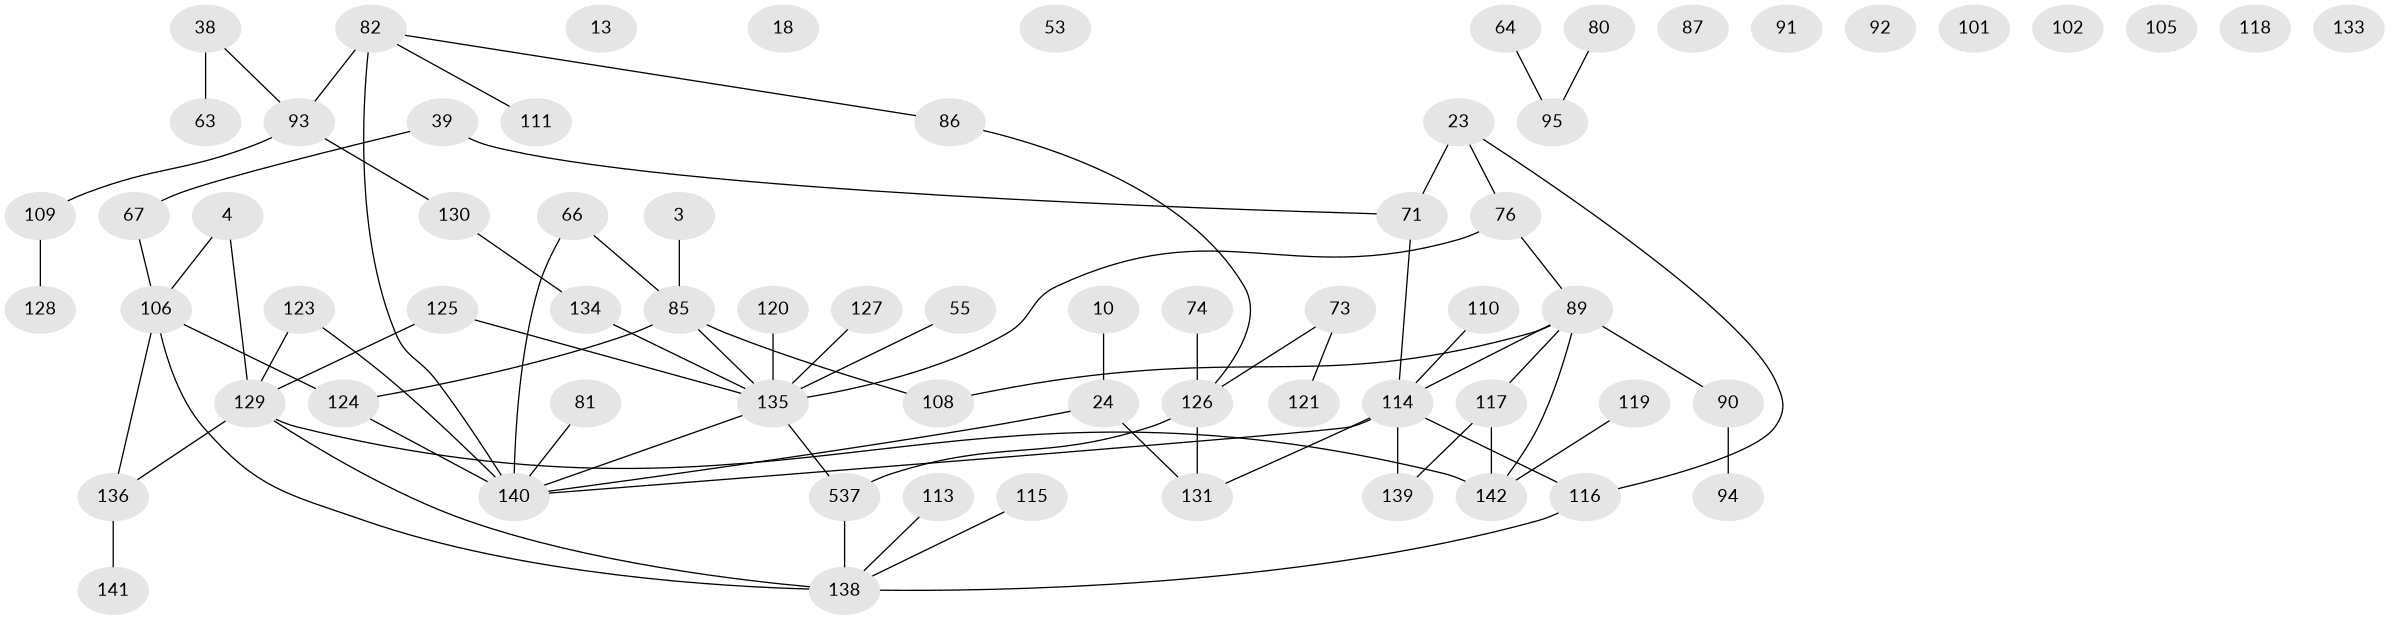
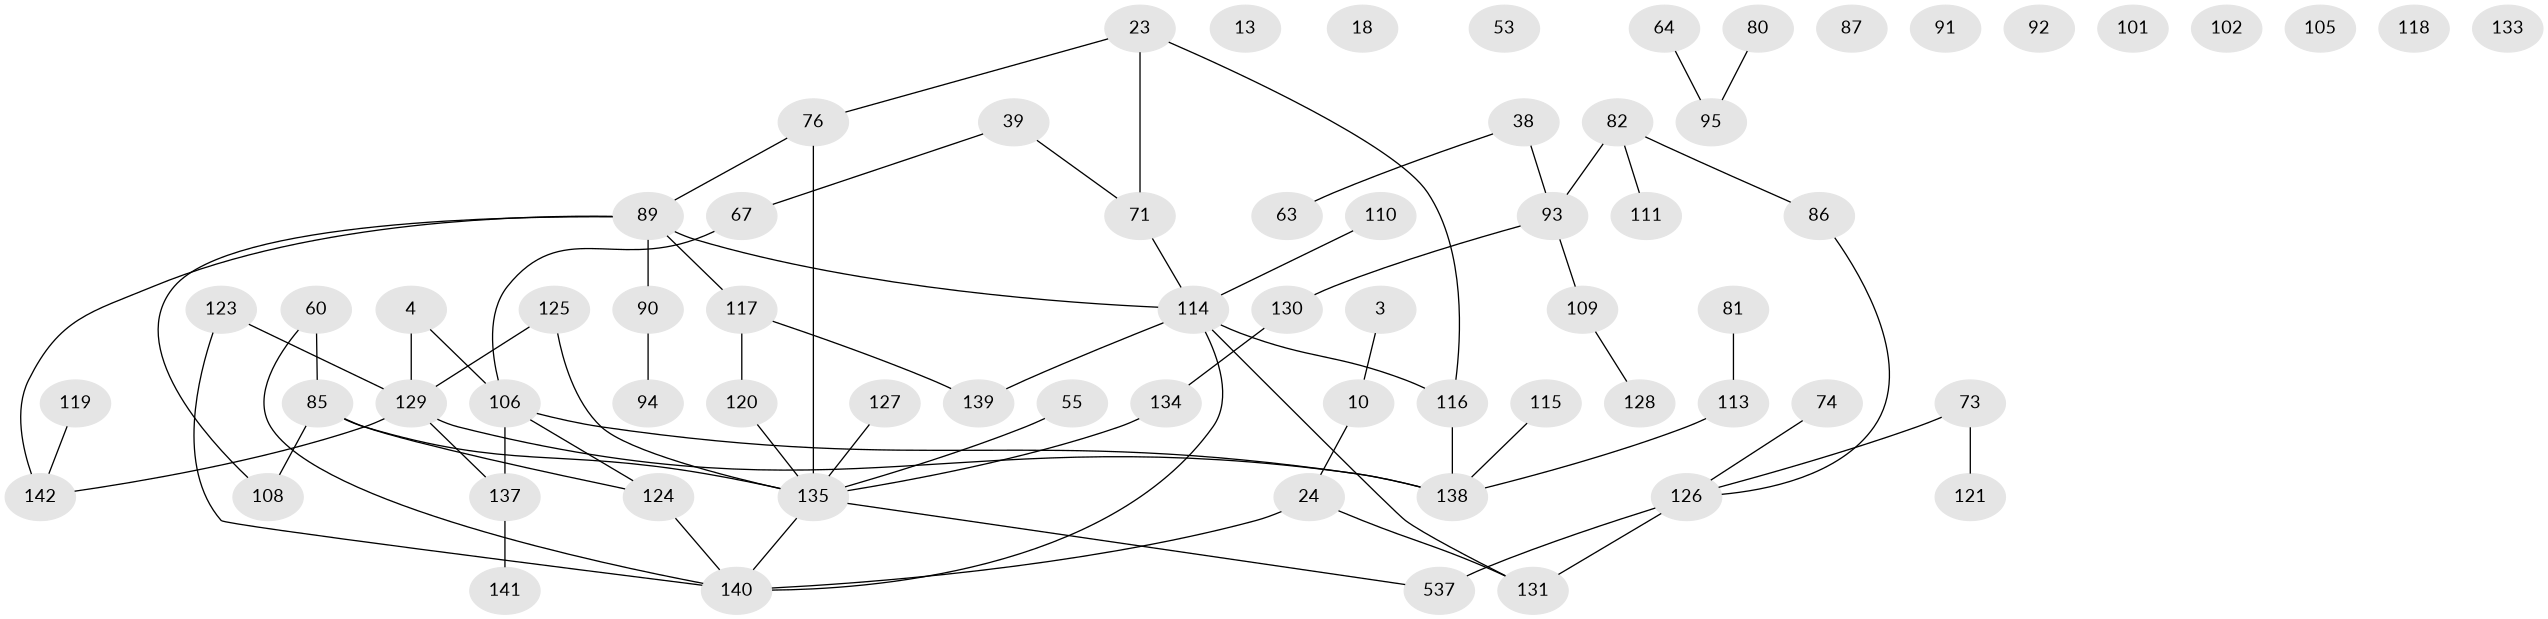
  graph {
    fontname=Lato
    node [color=gray90 fontname=Lato style=filled]
    edge [fontname=Lato]
    85 [super="+1+41"]
    135 [super="+97+112"]
    108
    124
    3
    106 [super="+96"]
    138 [super="+49+72"]
-   136
+   136 [label=137]
    4
    129 [super="+35+77+84"]
    142 [super="+79"]
    10
    24
    131 [super="+83"]
    140 [super="+122"]
    38 [super="+5"]
    63
    93 [super="+48"]
    13
    116 [super="+104"]
    18
    71 [super="+6+7"]
    114 [super="+20+50+100"]
    23
    76 [super="+57"]
    109
    130 [super="+22"]
    39 [super="+25"]
    67
    53
    n31 [label=537 super="+132+99"]
    55
    64
    95
-   66
+   66 [label=60]
    89 [super="+19+28+42"]
    139
    73
    121
    126 [super="+52+65"]
    74
    90 [super="+68"]
    117 [super="+103"]
    80
    81
    82 [super="+30"]
    86 [super="+61"]
    111
    87
    94
    120
    91
    92
    128
    134 [super="+40+62"]
    101
    102
    105
    141
    110
    113
    115
    118
    119
    123 [super="+45"]
    125 [super="+8"]
    127
    133
    85 -- 135
    85 -- 108
    85 -- 124
    135 -- 140
    135 -- n31
    124 -- 140 [weight=2]
-   3 -- 85
+   3 -- 10
    106 -- 124
    106 -- 138
    106 -- 136 [weight=2]
    136 -- 141
    4 -- 106 [weight=2]
    4 -- 129 [weight=2]
    129 -- 138 [weight=2]
    129 -- 136
    129 -- 142
    10 -- 24
    24 -- 131 [weight=2]
    24 -- 140 [weight=2]
    38 -- 63 [weight=2]
    38 -- 93
    93 -- 109
    93 -- 130
    116 -- 138 [weight=2]
    71 -- 114
    114 -- 131
    114 -- 140
    114 -- 116 [weight=2]
    114 -- 139
    23 -- 116
    23 -- 71 [weight=2]
    23 -- 76
    76 -- 135
    76 -- 89
    109 -- 128
    130 -- 134
    39 -- 71
    39 -- 67
    67 -- 106
-   n31 -- 138 [weight=2]
    55 -- 135
    64 -- 95
    66 -- 85
    66 -- 140
    89 -- 108
    89 -- 142 [weight=2]
    89 -- 114
    89 -- 90
    89 -- 117
    73 -- 121
    73 -- 126 [weight=2]
    126 -- 131 [weight=2]
    126 -- n31 [weight=2]
    74 -- 126
    90 -- 94
    117 -- 139
-   117 -- 142
+   117 -- 120
    80 -- 95
-   81 -- 140
-   82 -- 140 [weight=2]
+   81 -- 113
    82 -- 93 [weight=2]
    82 -- 86
    82 -- 111
    86 -- 126
    120 -- 135
    134 -- 135
    110 -- 114
    113 -- 138
    115 -- 138
    119 -- 142
    123 -- 129
    123 -- 140
    125 -- 135
    125 -- 129
    127 -- 135
  }
